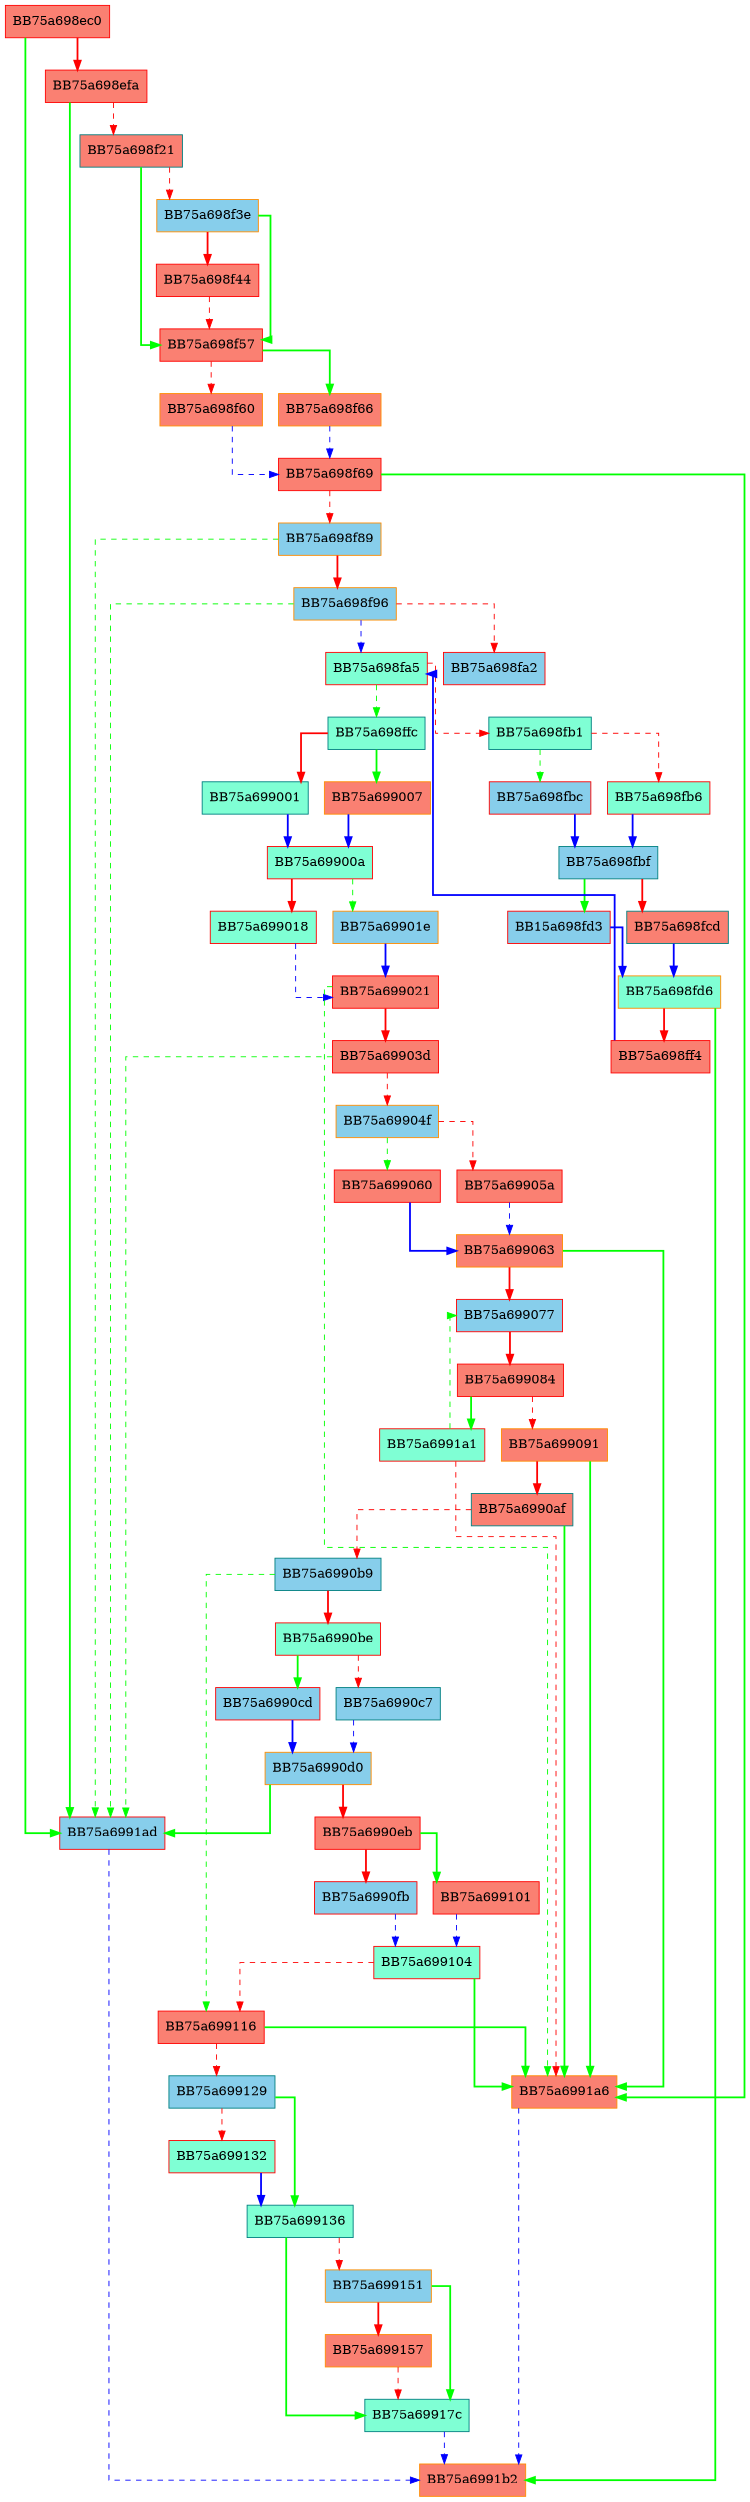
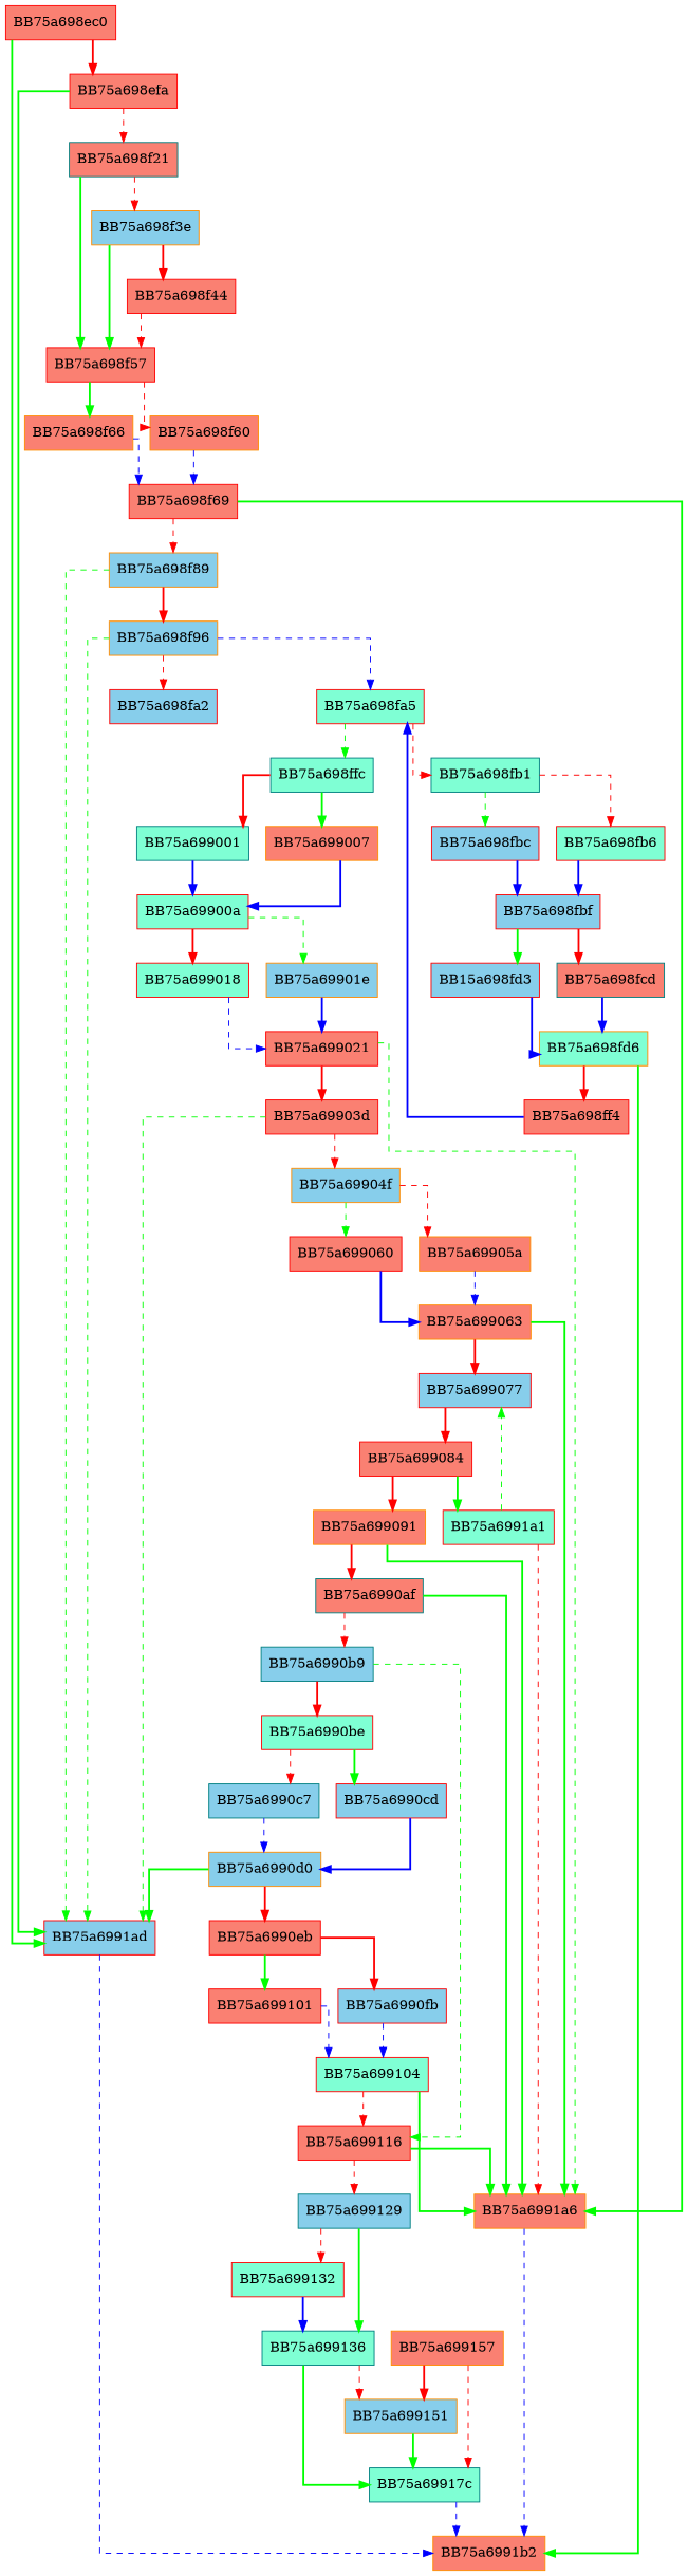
  digraph {
    splines=ortho
    node [color=red fillcolor=salmon shape=box style=filled]
    edge [color=red style=bold]
    BB75a6991ad [fillcolor=skyblue]
    BB75a698ec0
    BB75a698efa
    BB75a6991b2 [color=darkorange]
    BB75a698f21 [color=teal]
    BB75a698f57
    BB75a698f3e [color=darkorange fillcolor=skyblue]
    BB75a698f66 [color=darkorange]
    BB75a698f60 [color=darkorange]
    BB75a698f44
    BB75a698f69
    BB75a6991a6 [color=darkorange]
    BB75a698f89 [color=darkorange fillcolor=skyblue]
    BB75a698f96 [color=darkorange fillcolor=skyblue]
    BB75a698fa2 [fillcolor=skyblue]
    BB75a698fa5 [fillcolor=aquamarine]
    BB75a698ffc [color=teal fillcolor=aquamarine]
    BB75a698fb1 [color=teal fillcolor=aquamarine]
    BB75a699007 [color=darkorange]
    BB75a699001 [color=teal fillcolor=aquamarine]
    BB75a698fbc [fillcolor=skyblue]
    BB75a698fb6 [fillcolor=aquamarine]
    BB75a69900a [fillcolor=aquamarine]
-   BB75a698fbf [color=teal fillcolor=skyblue]
+   BB75a698fbf [fillcolor=skyblue]
    n25 [fillcolor=skyblue label=BB15a698fd3]
    BB75a698fcd [color=teal]
    BB75a698fd6 [color=darkorange fillcolor=aquamarine]
    BB75a698ff4
    BB75a69901e [color=darkorange fillcolor=skyblue]
    BB75a699018 [fillcolor=aquamarine]
    BB75a699021
    BB75a69903d
    BB75a69904f [color=darkorange fillcolor=skyblue]
    BB75a699060
-   BB75a69905a
+   BB75a69905a [color=darkorange]
    BB75a699063 [color=darkorange]
    BB75a699077 [fillcolor=skyblue]
    BB75a699084
    BB75a6991a1 [fillcolor=aquamarine]
    BB75a699091 [color=darkorange]
    BB75a6990af [color=teal]
    BB75a6990b9 [color=teal fillcolor=skyblue]
    BB75a699116
    BB75a6990be [fillcolor=aquamarine]
    BB75a699129 [color=teal fillcolor=skyblue]
    BB75a6990cd [fillcolor=skyblue]
    BB75a6990c7 [color=teal fillcolor=skyblue]
    BB75a699136 [color=teal fillcolor=aquamarine]
    BB75a699132 [fillcolor=aquamarine]
    BB75a6990d0 [color=darkorange fillcolor=skyblue]
    BB75a6990eb
    BB75a699101
    BB75a6990fb [fillcolor=skyblue]
    BB75a699104 [fillcolor=aquamarine]
    BB75a69917c [color=teal fillcolor=aquamarine]
    BB75a699151 [color=darkorange fillcolor=skyblue]
    BB75a699157 [color=darkorange]
    BB75a6991ad -> BB75a6991b2 [color=blue style=dashed]
    BB75a698ec0 -> BB75a6991ad [color=green]
    BB75a698ec0 -> BB75a698efa
    BB75a698efa -> BB75a6991ad [color=green]
    BB75a698efa -> BB75a698f21 [style=dashed]
    BB75a698f21 -> BB75a698f57 [color=green]
    BB75a698f21 -> BB75a698f3e [style=dashed]
    BB75a698f57 -> BB75a698f66 [color=green]
    BB75a698f57 -> BB75a698f60 [style=dashed]
    BB75a698f3e -> BB75a698f57 [color=green]
    BB75a698f3e -> BB75a698f44
    BB75a698f66 -> BB75a698f69 [color=blue style=dashed]
    BB75a698f60 -> BB75a698f69 [color=blue style=dashed]
    BB75a698f44 -> BB75a698f57 [style=dashed]
    BB75a698f69 -> BB75a6991a6 [color=green]
    BB75a698f69 -> BB75a698f89 [style=dashed]
    BB75a6991a6 -> BB75a6991b2 [color=blue style=dashed]
    BB75a698f89 -> BB75a6991ad [color=green style=dashed]
    BB75a698f89 -> BB75a698f96
    BB75a698f96 -> BB75a6991ad [color=green style=dashed]
    BB75a698f96 -> BB75a698fa2 [style=dashed]
    BB75a698f96 -> BB75a698fa5 [color=blue style=dashed]
    BB75a698fa5 -> BB75a698ffc [color=green style=dashed]
    BB75a698fa5 -> BB75a698fb1 [style=dashed]
    BB75a698ffc -> BB75a699007 [color=green]
    BB75a698ffc -> BB75a699001
    BB75a698fb1 -> BB75a698fbc [color=green style=dashed]
    BB75a698fb1 -> BB75a698fb6 [style=dashed]
    BB75a699007 -> BB75a69900a [color=blue]
    BB75a699001 -> BB75a69900a [color=blue]
    BB75a698fbc -> BB75a698fbf [color=blue]
    BB75a698fb6 -> BB75a698fbf [color=blue]
    BB75a69900a -> BB75a69901e [color=green style=dashed]
    BB75a69900a -> BB75a699018
    BB75a698fbf -> n25 [color=green]
    BB75a698fbf -> BB75a698fcd
    n25 -> BB75a698fd6 [color=blue]
    BB75a698fcd -> BB75a698fd6 [color=blue]
    BB75a698fd6 -> BB75a6991b2 [color=green]
    BB75a698fd6 -> BB75a698ff4
    BB75a698ff4 -> BB75a698fa5 [color=blue]
    BB75a69901e -> BB75a699021 [color=blue]
    BB75a699018 -> BB75a699021 [color=blue style=dashed]
    BB75a699021 -> BB75a6991a6 [color=green style=dashed]
    BB75a699021 -> BB75a69903d
    BB75a69903d -> BB75a6991ad [color=green style=dashed]
    BB75a69903d -> BB75a69904f [style=dashed]
    BB75a69904f -> BB75a699060 [color=green style=dashed]
    BB75a69904f -> BB75a69905a [style=dashed]
    BB75a699060 -> BB75a699063 [color=blue]
    BB75a69905a -> BB75a699063 [color=blue style=dashed]
    BB75a699063 -> BB75a6991a6 [color=green]
    BB75a699063 -> BB75a699077
    BB75a699077 -> BB75a699084
    BB75a699084 -> BB75a6991a1 [color=green]
-   BB75a699084 -> BB75a699091 [style=dashed]
+   BB75a699084 -> BB75a699091
    BB75a6991a1 -> BB75a6991a6 [style=dashed]
    BB75a6991a1 -> BB75a699077 [color=green style=dashed]
    BB75a699091 -> BB75a6991a6 [color=green]
    BB75a699091 -> BB75a6990af
    BB75a6990af -> BB75a6991a6 [color=green]
    BB75a6990af -> BB75a6990b9 [style=dashed]
    BB75a6990b9 -> BB75a699116 [color=green style=dashed]
    BB75a6990b9 -> BB75a6990be
    BB75a699116 -> BB75a6991a6 [color=green]
    BB75a699116 -> BB75a699129 [style=dashed]
    BB75a6990be -> BB75a6990cd [color=green]
    BB75a6990be -> BB75a6990c7 [style=dashed]
    BB75a699129 -> BB75a699136 [color=green]
    BB75a699129 -> BB75a699132 [style=dashed]
    BB75a6990cd -> BB75a6990d0 [color=blue]
    BB75a6990c7 -> BB75a6990d0 [color=blue style=dashed]
    BB75a699136 -> BB75a69917c [color=green]
    BB75a699136 -> BB75a699151 [style=dashed]
    BB75a699132 -> BB75a699136 [color=blue]
    BB75a6990d0 -> BB75a6991ad [color=green]
    BB75a6990d0 -> BB75a6990eb
    BB75a6990eb -> BB75a699101 [color=green]
    BB75a6990eb -> BB75a6990fb
    BB75a699101 -> BB75a699104 [color=blue style=dashed]
    BB75a6990fb -> BB75a699104 [color=blue style=dashed]
    BB75a699104 -> BB75a6991a6 [color=green]
    BB75a699104 -> BB75a699116 [style=dashed]
    BB75a69917c -> BB75a6991b2 [color=blue style=dashed]
    BB75a699151 -> BB75a69917c [color=green]
-   BB75a699151 -> BB75a699157
+   BB75a699157 -> BB75a699151
    BB75a699157 -> BB75a69917c [style=dashed]
  }
